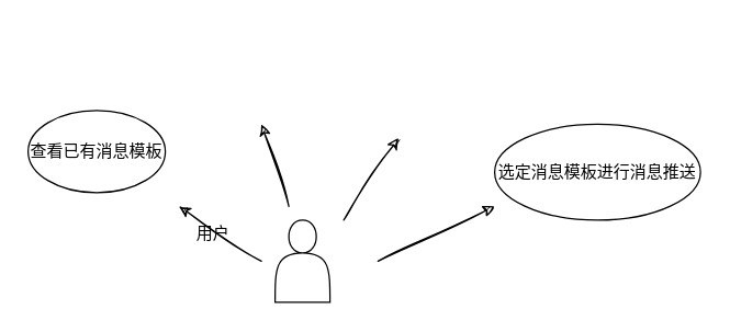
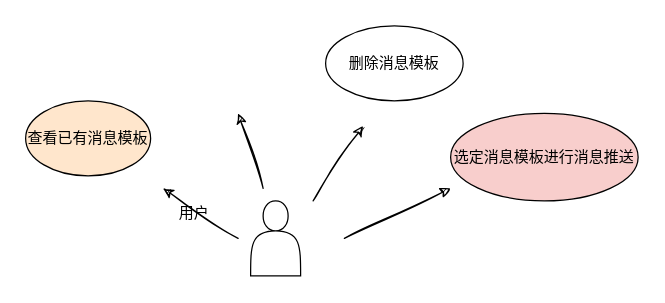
  <mxCell id="0" />
  <mxCell id="1" parent="0" />
  <mxCell id="2" value="" style="shape=actor;whiteSpace=wrap;html=1;" vertex="1" parent="1"><mxGeometry x="200" y="160" width="40" height="60" as="geometry" /></mxCell>
  <mxCell id="3" value="" style="endArrow=classic;html=1;rounded=0;shadow=0;sketch=1;curveFitting=1;jiggle=2;" edge="1" parent="1"><mxGeometry width="50" height="50" relative="1" as="geometry"><mxPoint x="190" y="190" as="sourcePoint" /><mxPoint x="130" y="150" as="targetPoint" /></mxGeometry></mxCell>
  <mxCell id="4" value="用户" style="text;html=1;strokeColor=none;fillColor=none;align=center;verticalAlign=middle;whiteSpace=wrap;rounded=0;" vertex="1" parent="1"><mxGeometry x="125" y="155" width="60" height="30" as="geometry" /></mxCell>
- <mxCell id="5" value="查看已有消息模板" style="ellipse;whiteSpace=wrap;html=1;" vertex="1" parent="1"><mxGeometry x="20" y="80" width="100" height="60" as="geometry" /></mxCell>
+ <mxCell id="5" value="查看已有消息模板" style="ellipse;whiteSpace=wrap;html=1;fillColor=#ffe6cc;" vertex="1" parent="1"><mxGeometry x="20" y="80" width="100" height="60" as="geometry" /></mxCell>
  <mxCell id="6" value="" style="endArrow=classic;html=1;rounded=0;shadow=0;sketch=1;curveFitting=1;jiggle=2;" edge="1" parent="1"><mxGeometry width="50" height="50" relative="1" as="geometry"><mxPoint x="210" y="150" as="sourcePoint" /><mxPoint x="190" y="90" as="targetPoint" /></mxGeometry></mxCell>
  <mxCell id="7" value="" style="endArrow=classic;html=1;rounded=0;shadow=0;sketch=1;curveFitting=1;jiggle=2;" edge="1" parent="1"><mxGeometry width="50" height="50" relative="1" as="geometry"><mxPoint x="250" y="160" as="sourcePoint" /><mxPoint x="290" y="100" as="targetPoint" /></mxGeometry></mxCell>
+ <mxCell id="8" value="删除消息模板" style="ellipse;whiteSpace=wrap;html=1;" vertex="1" parent="1"><mxGeometry x="260" y="20" width="110" height="60" as="geometry" /></mxCell>
  <mxCell id="9" value="" style="endArrow=classic;html=1;rounded=0;shadow=0;sketch=1;curveFitting=1;jiggle=2;" edge="1" parent="1"><mxGeometry width="50" height="50" relative="1" as="geometry"><mxPoint x="275" y="190" as="sourcePoint" /><mxPoint x="360" y="150" as="targetPoint" /></mxGeometry></mxCell>
- <mxCell id="10" value="选定消息模板进行消息推送" style="ellipse;whiteSpace=wrap;html=1;" vertex="1" parent="1"><mxGeometry x="360" y="90" width="150" height="70" as="geometry" /></mxCell>
+ <mxCell id="10" value="选定消息模板进行消息推送" style="ellipse;whiteSpace=wrap;html=1;fillColor=#f8cecc;" vertex="1" parent="1"><mxGeometry x="360" y="90" width="150" height="70" as="geometry" /></mxCell>
